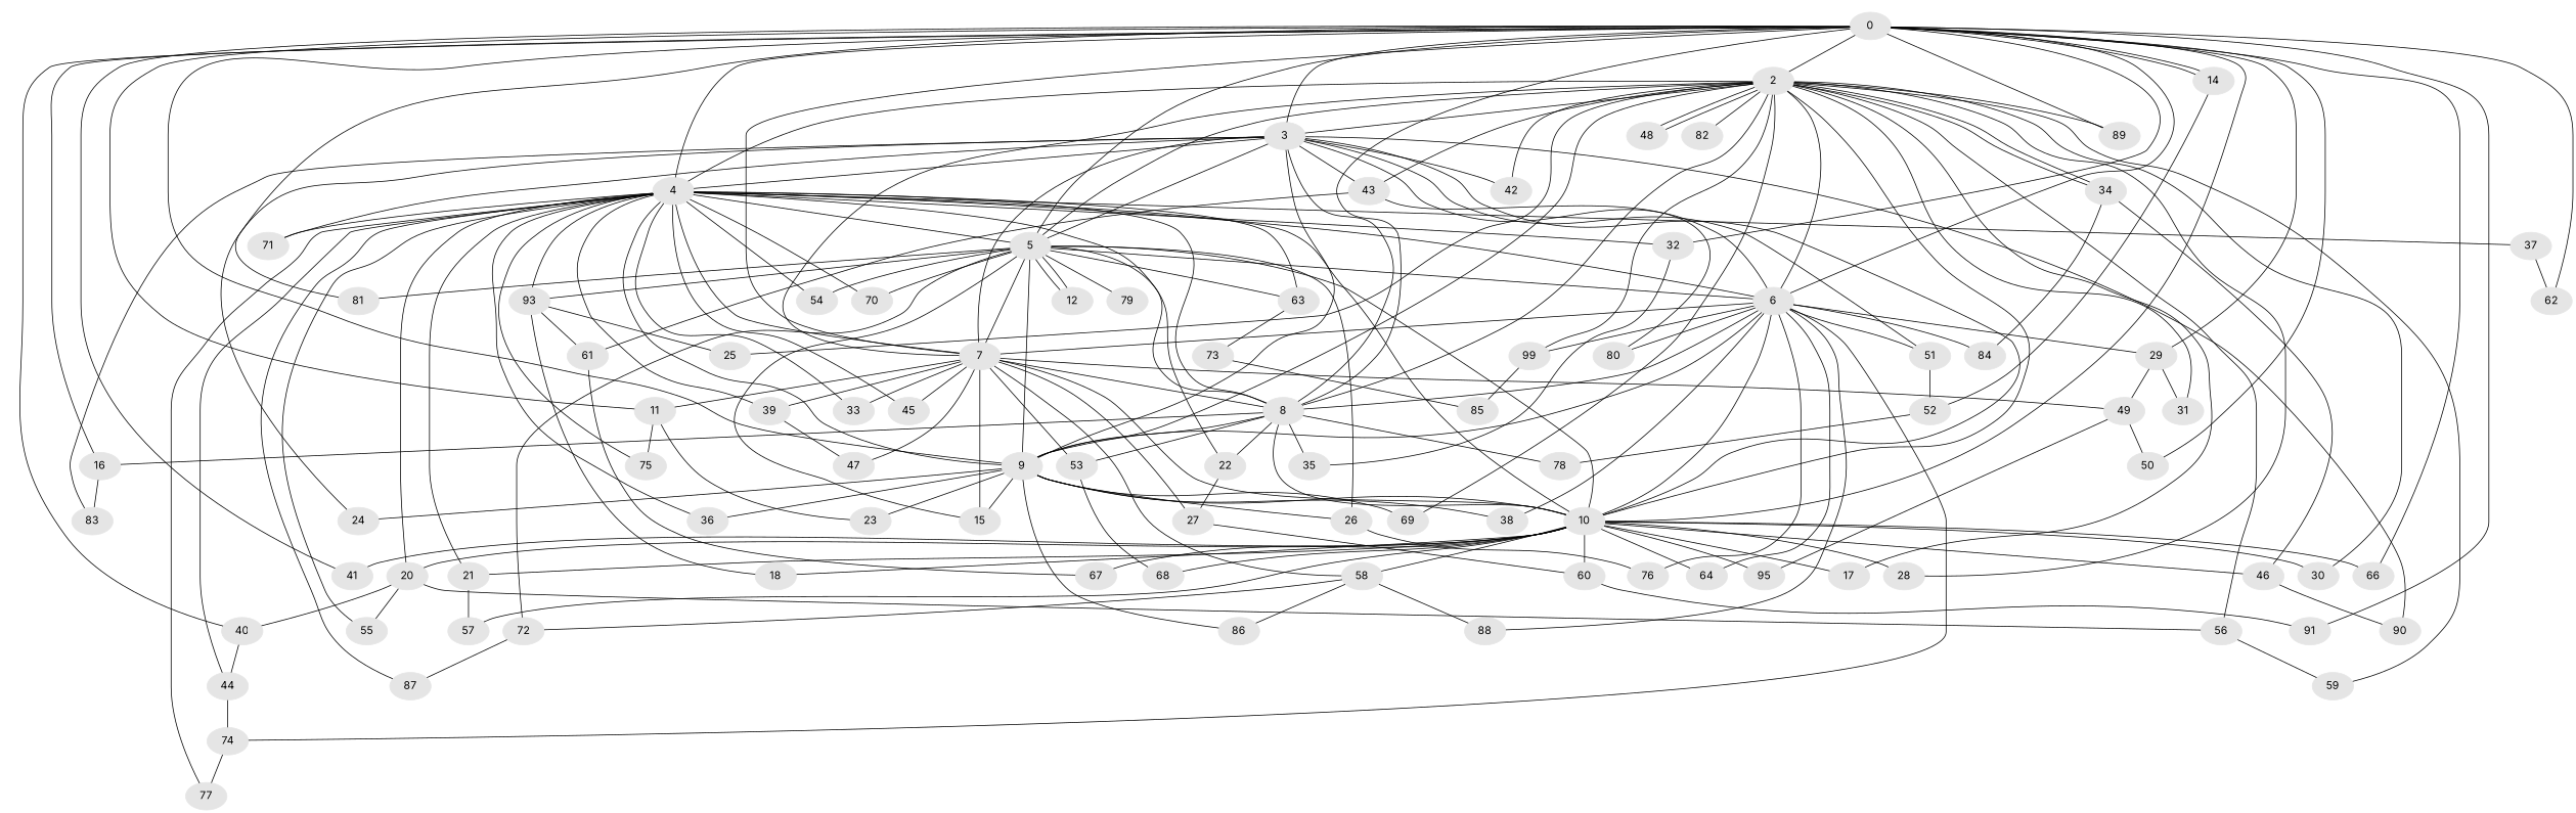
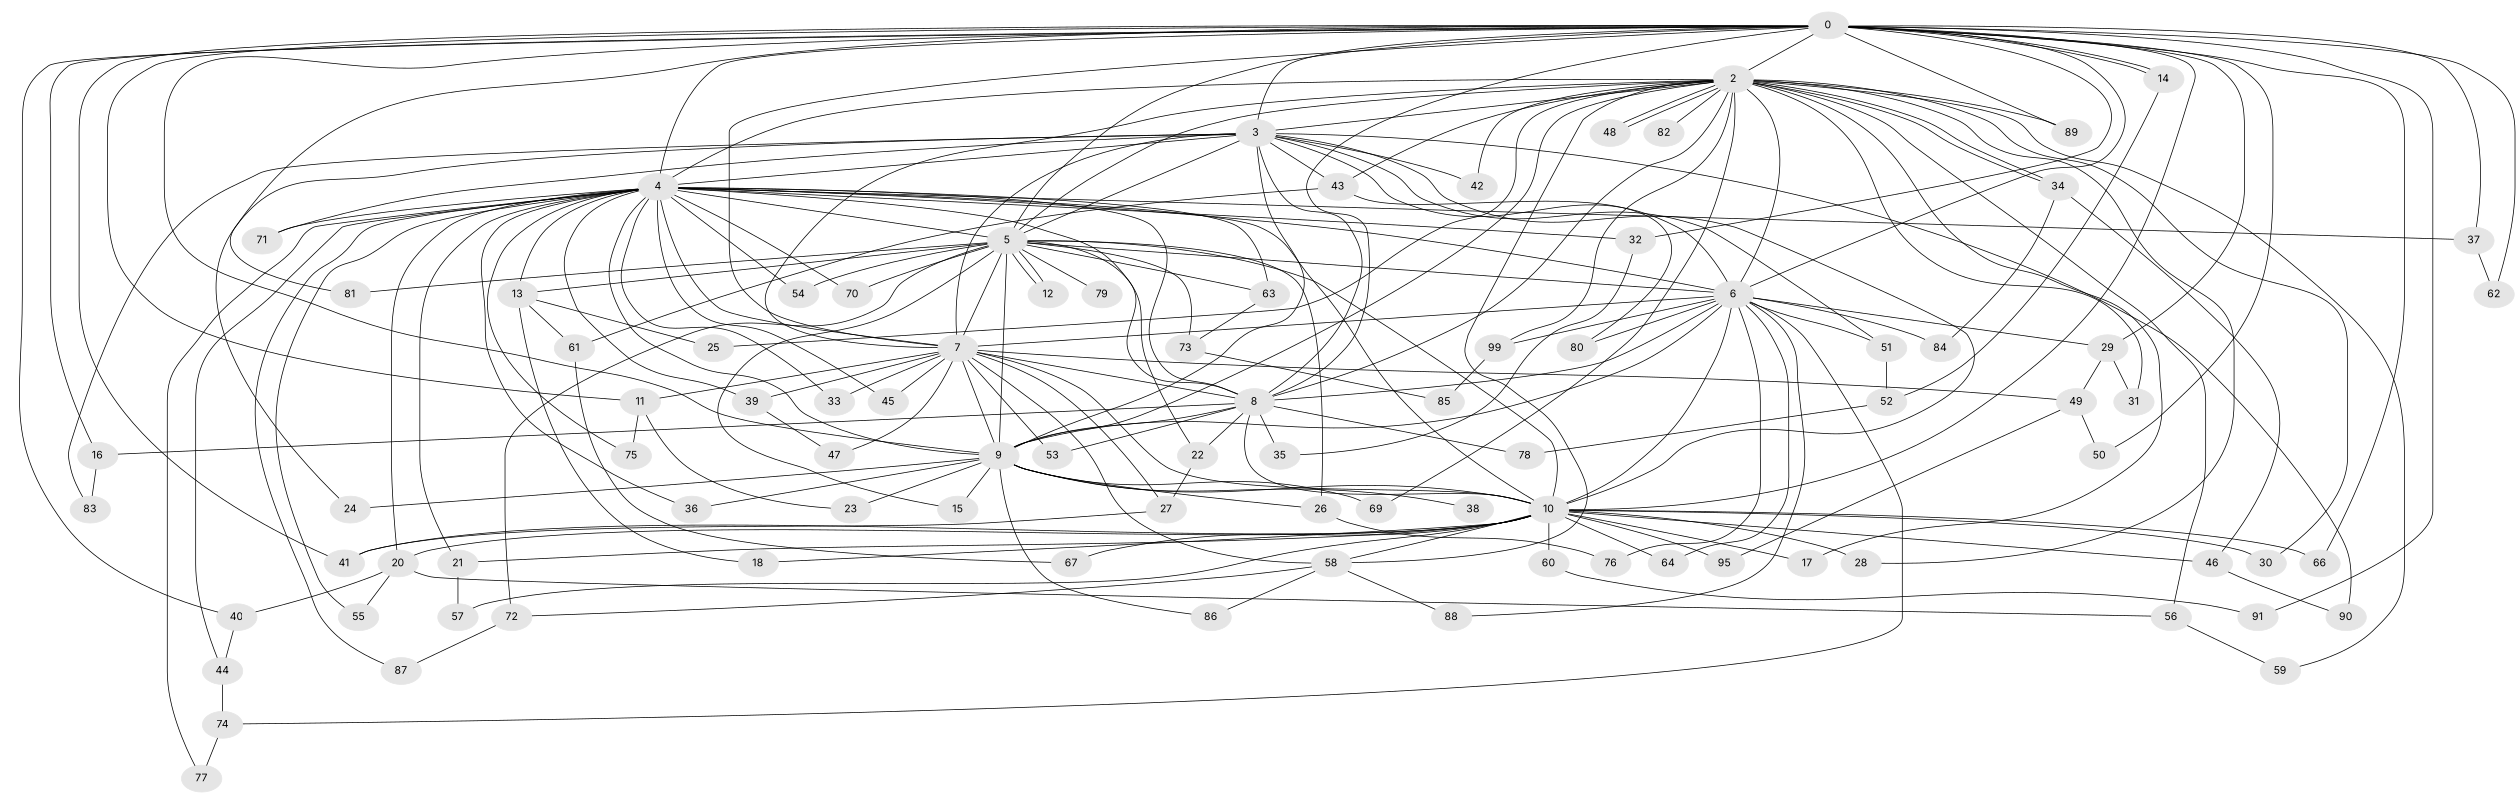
  graph {
    fontname=Inter
    node [color=gray90 fontname=Inter style=filled]
    edge [fontname=Inter]
    n1 [label=0]
    2
    3
    4
    5
    6
    7
    8
    9
    10
    11
    14
    16
    29
    32
    37
    40
    41
    50
    62
    66
    81
    89
    91
    17
    n26 [label=99]
    25
    28
    30
    31
    34
    42
    43
    48
    56
    59
    69
    82
    24
    51
    71
    83
    90
-   13 [label=93]
+   13
    20
    21
    22
    33
    36
    39
    44
    45
    54
    55
    63
    70
    75
    77
    87
    12
    15
    26
    72
    73
    79
    38
    64
    74
    76
    80
    84
    88
    27
    47
    49
    53
    58
    35
    78
    23
    86
    18
    46
    57
    60
    n86 [label=95]
    67
-   68
    52
    85
    61
    n1 -- 2
    n1 -- 3
    n1 -- 4
    n1 -- 5
    n1 -- 6
    n1 -- 7
    n1 -- 8
    n1 -- 9
    n1 -- 10
    n1 -- 11
    n1 -- 14
    n1 -- 14
    n1 -- 16
    n1 -- 29
    n1 -- 32
+   n1 -- 37
    n1 -- 40
    n1 -- 41
    n1 -- 50
    n1 -- 62
    n1 -- 66
    n1 -- 81
    n1 -- 89
    n1 -- 91
    2 -- 3
    2 -- 4
    2 -- 5
    2 -- 6
    2 -- 7
    2 -- 8
    2 -- 9
-   2 -- 10
+   2 -- 58
    2 -- 89
    2 -- 17
    2 -- n26
    2 -- 25
    2 -- 28
    2 -- 30
    2 -- 31
    2 -- 34
    2 -- 34
    2 -- 42
    2 -- 43
    2 -- 48
    2 -- 48
    2 -- 56
    2 -- 59
    2 -- 69
    2 -- 82
    3 -- 4
    3 -- 5
    3 -- 6
    3 -- 7
    3 -- 8
    3 -- 9
    3 -- 10
    3 -- 42
    3 -- 43
    3 -- 24
    3 -- 51
    3 -- 71
    3 -- 83
    3 -- 90
    4 -- 5
    4 -- 6
    4 -- 7
    4 -- 8
    4 -- 9
    4 -- 10
    4 -- 32
    4 -- 37
    4 -- 71
    4 -- 13
    4 -- 20
    4 -- 21
    4 -- 22
    4 -- 33
    4 -- 36
    4 -- 39
    4 -- 44
    4 -- 45
    4 -- 54
    4 -- 55
    4 -- 63
    4 -- 70
    4 -- 75
    4 -- 77
    4 -- 87
    5 -- 6
    5 -- 7
    5 -- 8
    5 -- 9
    5 -- 10
    5 -- 81
    5 -- 13
    5 -- 54
    5 -- 63
    5 -- 70
    5 -- 12
    5 -- 12
    5 -- 15
    5 -- 26
    5 -- 72
+   5 -- 73
    5 -- 79
    6 -- 7
    6 -- 8
    6 -- 9
    6 -- 10
    6 -- 29
    6 -- n26
    6 -- 51
-   6 -- 38
    6 -- 64
    6 -- 74
    6 -- 76
    6 -- 80
    6 -- 84
    6 -- 88
    7 -- 8
-   7 -- 15
+   7 -- 9
    7 -- 10
    7 -- 11
    7 -- 33
    7 -- 39
    7 -- 45
    7 -- 27
    7 -- 47
    7 -- 49
    7 -- 53
    7 -- 58
    8 -- 9
    8 -- 10
    8 -- 16
    8 -- 22
    8 -- 53
    8 -- 35
    8 -- 78
    9 -- 10
    9 -- 69
    9 -- 24
    9 -- 36
    9 -- 15
    9 -- 26
    9 -- 38
    9 -- 23
    9 -- 86
    10 -- 41
    10 -- 66
    10 -- 17
    10 -- 28
    10 -- 30
    10 -- 20
    10 -- 21
    10 -- 64
    10 -- 58
    10 -- 18
    10 -- 46
    10 -- 57
    10 -- 60
    10 -- n86
    10 -- 67
-   10 -- 68
    11 -- 75
    11 -- 23
    14 -- 52
    16 -- 83
    29 -- 31
    29 -- 49
    32 -- 35
    37 -- 62
    40 -- 44
    n26 -- 85
    34 -- 84
    34 -- 46
    43 -- 80
    43 -- 61
    56 -- 59
    51 -- 52
    13 -- 25
    13 -- 18
    13 -- 61
    20 -- 40
    20 -- 56
    20 -- 55
    21 -- 57
    22 -- 27
    39 -- 47
    44 -- 74
    63 -- 73
    26 -- 76
    72 -- 87
    73 -- 85
    74 -- 77
-   27 -- 60
+   27 -- 41
    49 -- 50
    49 -- n86
-   53 -- 68
    58 -- 72
    58 -- 88
    58 -- 86
    46 -- 90
    60 -- 91
    52 -- 78
    61 -- 67
  }
